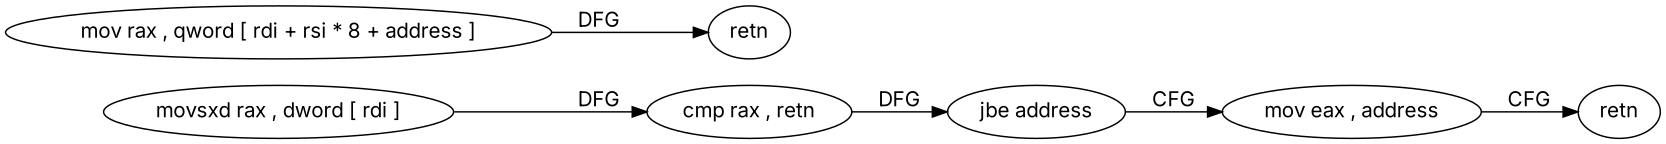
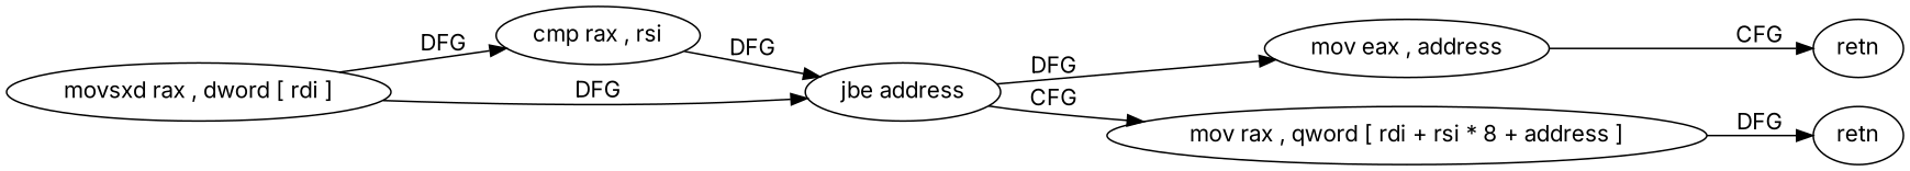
  digraph {
    fontname=Inter
    rankdir=LR
    node [fontname=Inter]
    edge [fontname=Inter]
    n1 [label="movsxd rax , dword [ rdi ]"]
-   n2 [label="cmp rax , retn"]
+   n2 [label="cmp rax , rsi"]
    n3 [label="jbe address"]
    n4 [label="mov eax , address"]
    n5 [label="mov rax , qword [ rdi + rsi * 8 + address ]"]
    n6 [label=retn]
    n7 [label=retn]
    n1 -> n2 [label=DFG]
+   n1 -> n3 [label=DFG]
    n2 -> n3 [label=DFG]
-   n3 -> n4 [label=CFG]
+   n3 -> n4 [label=DFG]
+   n3 -> n5 [label=CFG]
    n4 -> n6 [label=CFG]
    n5 -> n7 [label=DFG]
  }
